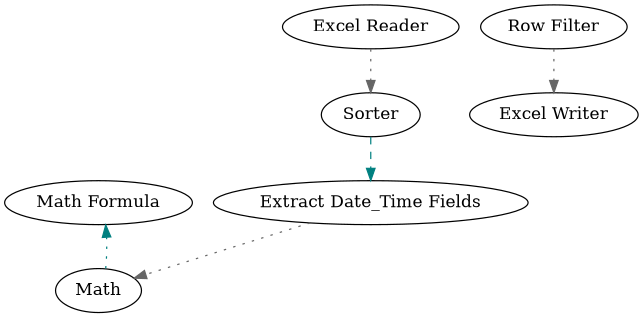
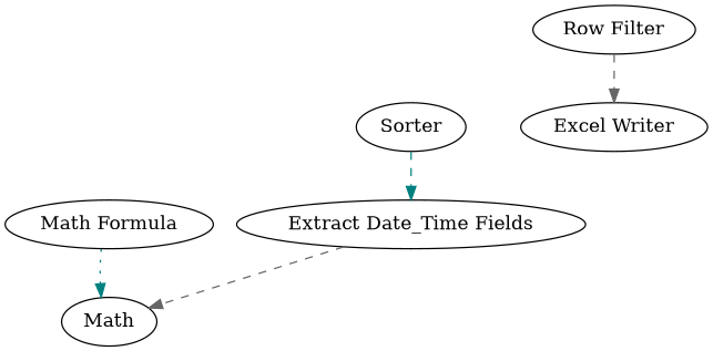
  digraph {
    rankdir=TB
    edge [color=gray40 style=dotted]
    n1 [label="Math Formula"]
    n2 [label="Row Filter"]
    n3 [label="Excel Writer"]
    n4 [label=Sorter]
    n5 [label="Extract Date_Time Fields"]
    n6 [label=Math]
-   n7 [label="Excel Reader"]
-   n2 -> n3
+   n2 -> n3 [style=dashed]
    n4 -> n5 [color=teal style=dashed]
-   n5 -> n6
-   n6 -> n1 [color=teal]
-   n7 -> n4
+   n5 -> n6 [style=dashed]
+   n1 -> n6 [color=teal]
  }
